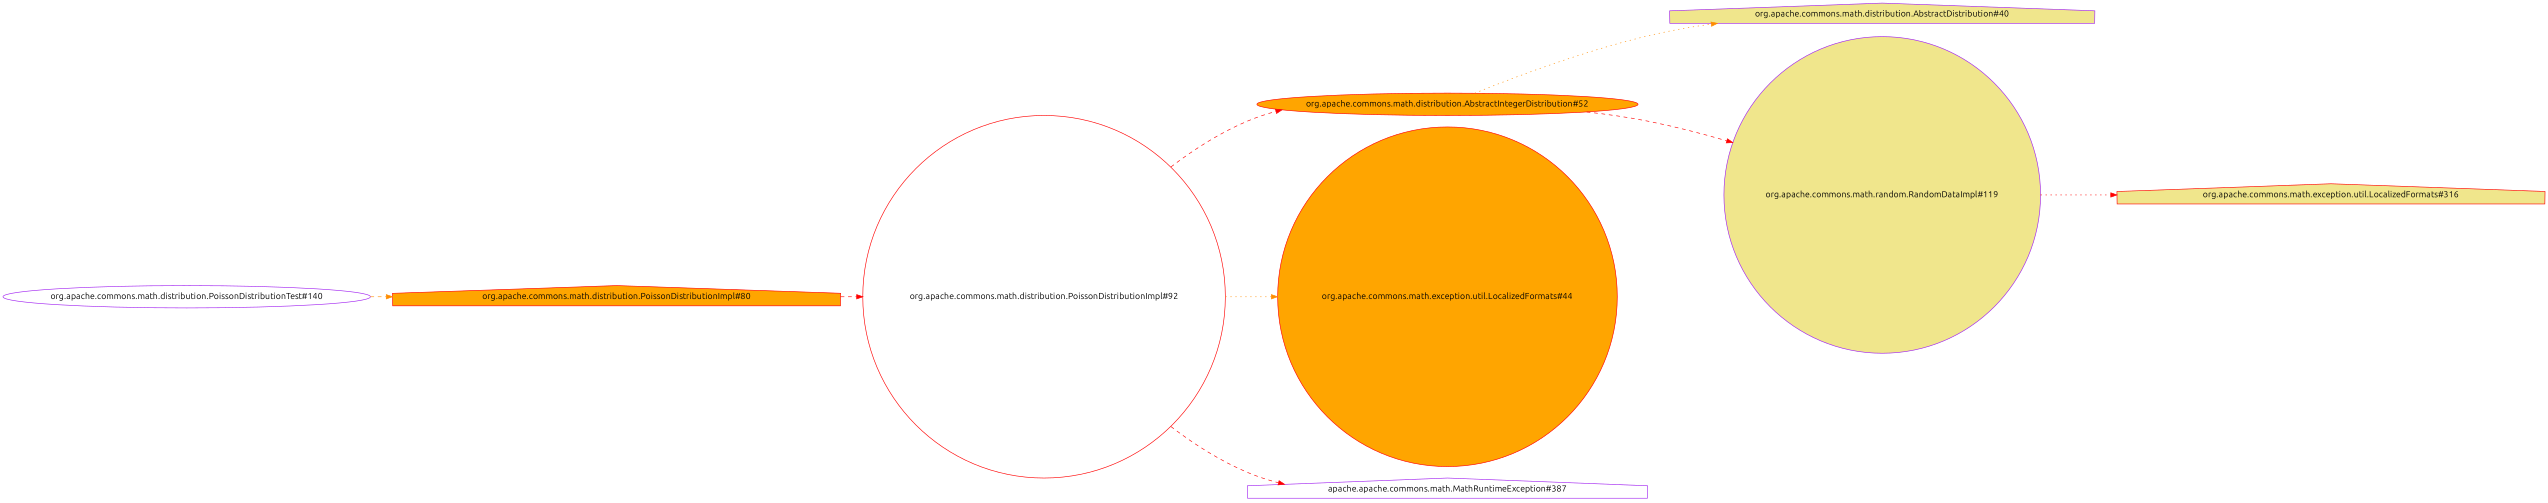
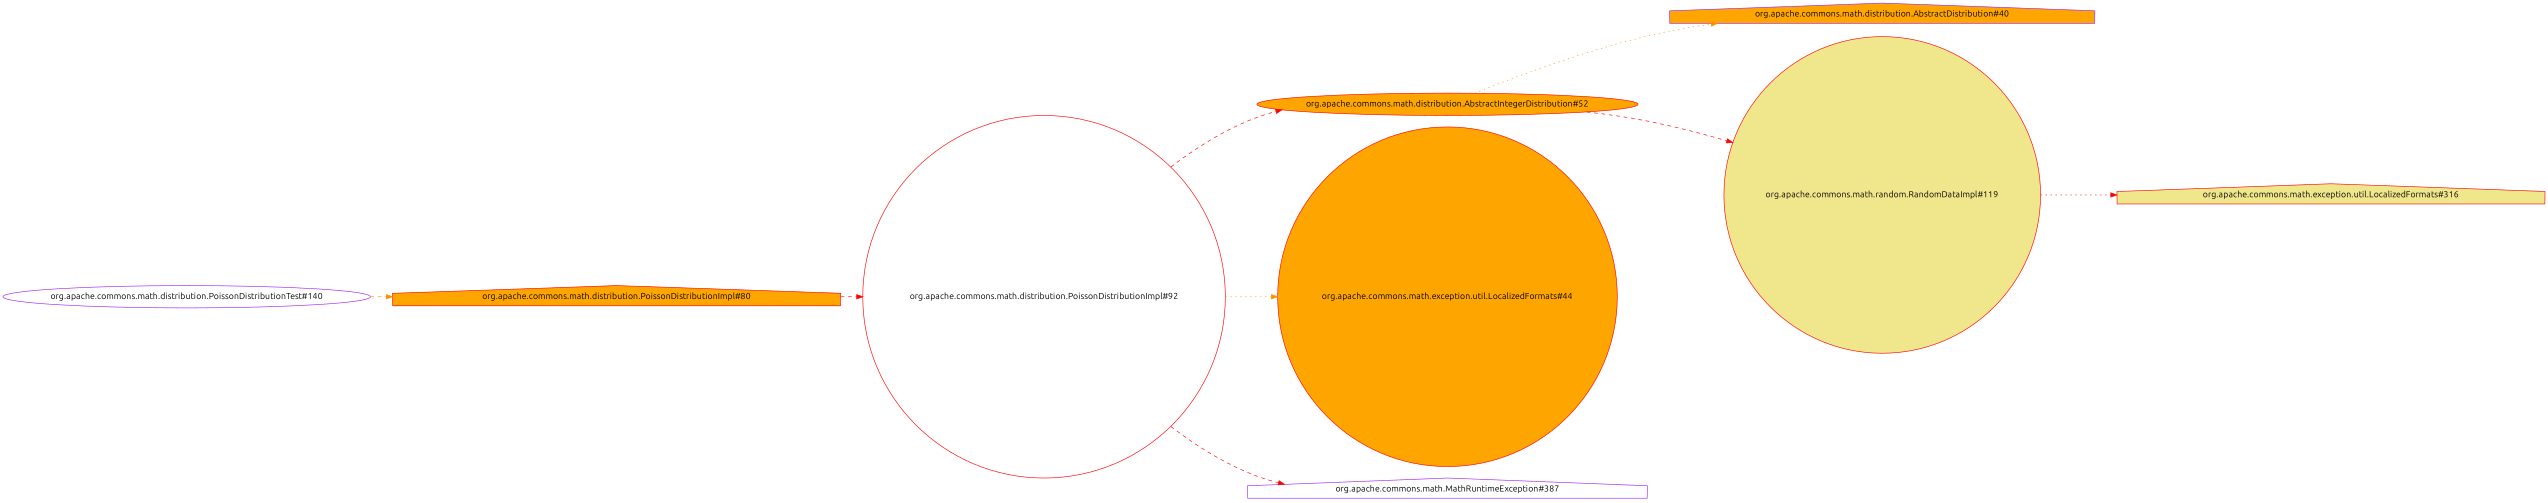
  digraph {
    fontname=Ubuntu
    rankdir=LR
    node [color=red fillcolor=orange fontname=Ubuntu shape=house style=filled]
    edge [color=red fontname=Ubuntu style=dashed]
    "org.apache.commons.math.distribution.PoissonDistributionTest#140" [color=purple fillcolor=white shape=ellipse]
    "org.apache.commons.math.distribution.PoissonDistributionImpl#80"
    "org.apache.commons.math.distribution.PoissonDistributionImpl#92" [fillcolor=white shape=circle]
    "org.apache.commons.math.distribution.AbstractIntegerDistribution#52" [shape=ellipse]
    "org.apache.commons.math.exception.util.LocalizedFormats#44" [shape=circle]
-   "org.apache.commons.math.MathRuntimeException#387" [color=purple fillcolor=white label="apache.apache.commons.math.MathRuntimeException#387"]
-   "org.apache.commons.math.distribution.AbstractDistribution#40" [color=purple fillcolor=khaki]
-   "org.apache.commons.math.random.RandomDataImpl#119" [color=purple fillcolor=khaki shape=circle]
+   "org.apache.commons.math.MathRuntimeException#387" [color=purple fillcolor=white]
+   "org.apache.commons.math.distribution.AbstractDistribution#40" [color=purple]
+   "org.apache.commons.math.random.RandomDataImpl#119" [fillcolor=khaki shape=circle]
    "org.apache.commons.math.exception.util.LocalizedFormats#316" [fillcolor=khaki]
    "org.apache.commons.math.distribution.PoissonDistributionTest#140" -> "org.apache.commons.math.distribution.PoissonDistributionImpl#80" [color=darkorange]
    "org.apache.commons.math.distribution.PoissonDistributionImpl#80" -> "org.apache.commons.math.distribution.PoissonDistributionImpl#92"
    "org.apache.commons.math.distribution.PoissonDistributionImpl#92" -> "org.apache.commons.math.distribution.AbstractIntegerDistribution#52"
    "org.apache.commons.math.distribution.PoissonDistributionImpl#92" -> "org.apache.commons.math.exception.util.LocalizedFormats#44" [color=darkorange style=dotted]
    "org.apache.commons.math.distribution.PoissonDistributionImpl#92" -> "org.apache.commons.math.MathRuntimeException#387"
    "org.apache.commons.math.distribution.AbstractIntegerDistribution#52" -> "org.apache.commons.math.distribution.AbstractDistribution#40" [color=darkorange style=dotted]
    "org.apache.commons.math.distribution.AbstractIntegerDistribution#52" -> "org.apache.commons.math.random.RandomDataImpl#119"
    "org.apache.commons.math.random.RandomDataImpl#119" -> "org.apache.commons.math.exception.util.LocalizedFormats#316" [style=dotted]
  }
